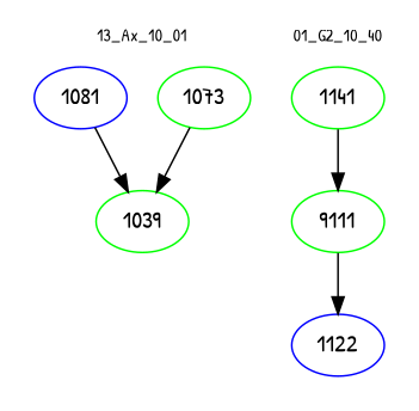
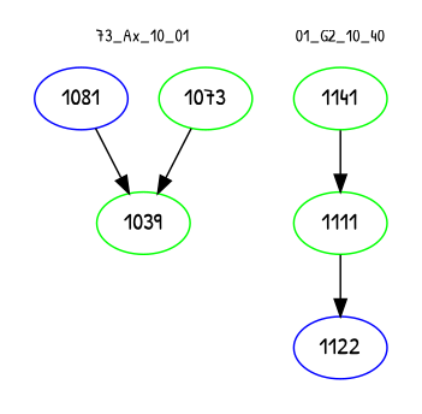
  digraph {
    fontname="Patrick Hand"
    node [color=green fontname="Patrick Hand"]
    edge [color=black fontname="Patrick Hand"]
    n1 [label=1073]
    n2 [label=1039]
    n3 [color=blue label=1081]
    n4 [label=1141]
-   n5 [label=9111]
+   n5 [label=1111]
    n6 [color=blue label=1122]
    subgraph cluster_1 {
      color=white
      fontsize=10
-     label="13_Ax_10_01"
+     label="73_Ax_10_01"
      n1
      n2
      n3
    }
    subgraph cluster_2 {
      color=white
      fontsize=10
      label="01_G2_10_40"
      n4
      n5
      n6
    }
    n1 -> n2
    n3 -> n2
    n4 -> n5
    n5 -> n6
  }
